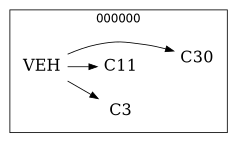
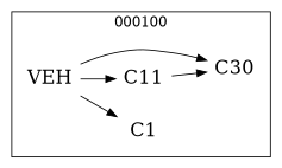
  strict digraph {
    rankdir=LR
    node [fontsize=20 shape=plaintext]
    n1 [label=VEH]
-   n2 [label=C3]
+   n2 [label=C1]
    n3 [label=C11]
    n4 [label=C30]
    subgraph cluster_1 {
-     label=000000
+     label=000100
      labeldoc=t
      n1
      n2
      n3
      n4
    }
    n1 -> n2
    n1 -> n3
    n1 -> n4
+   n3 -> n4
  }
